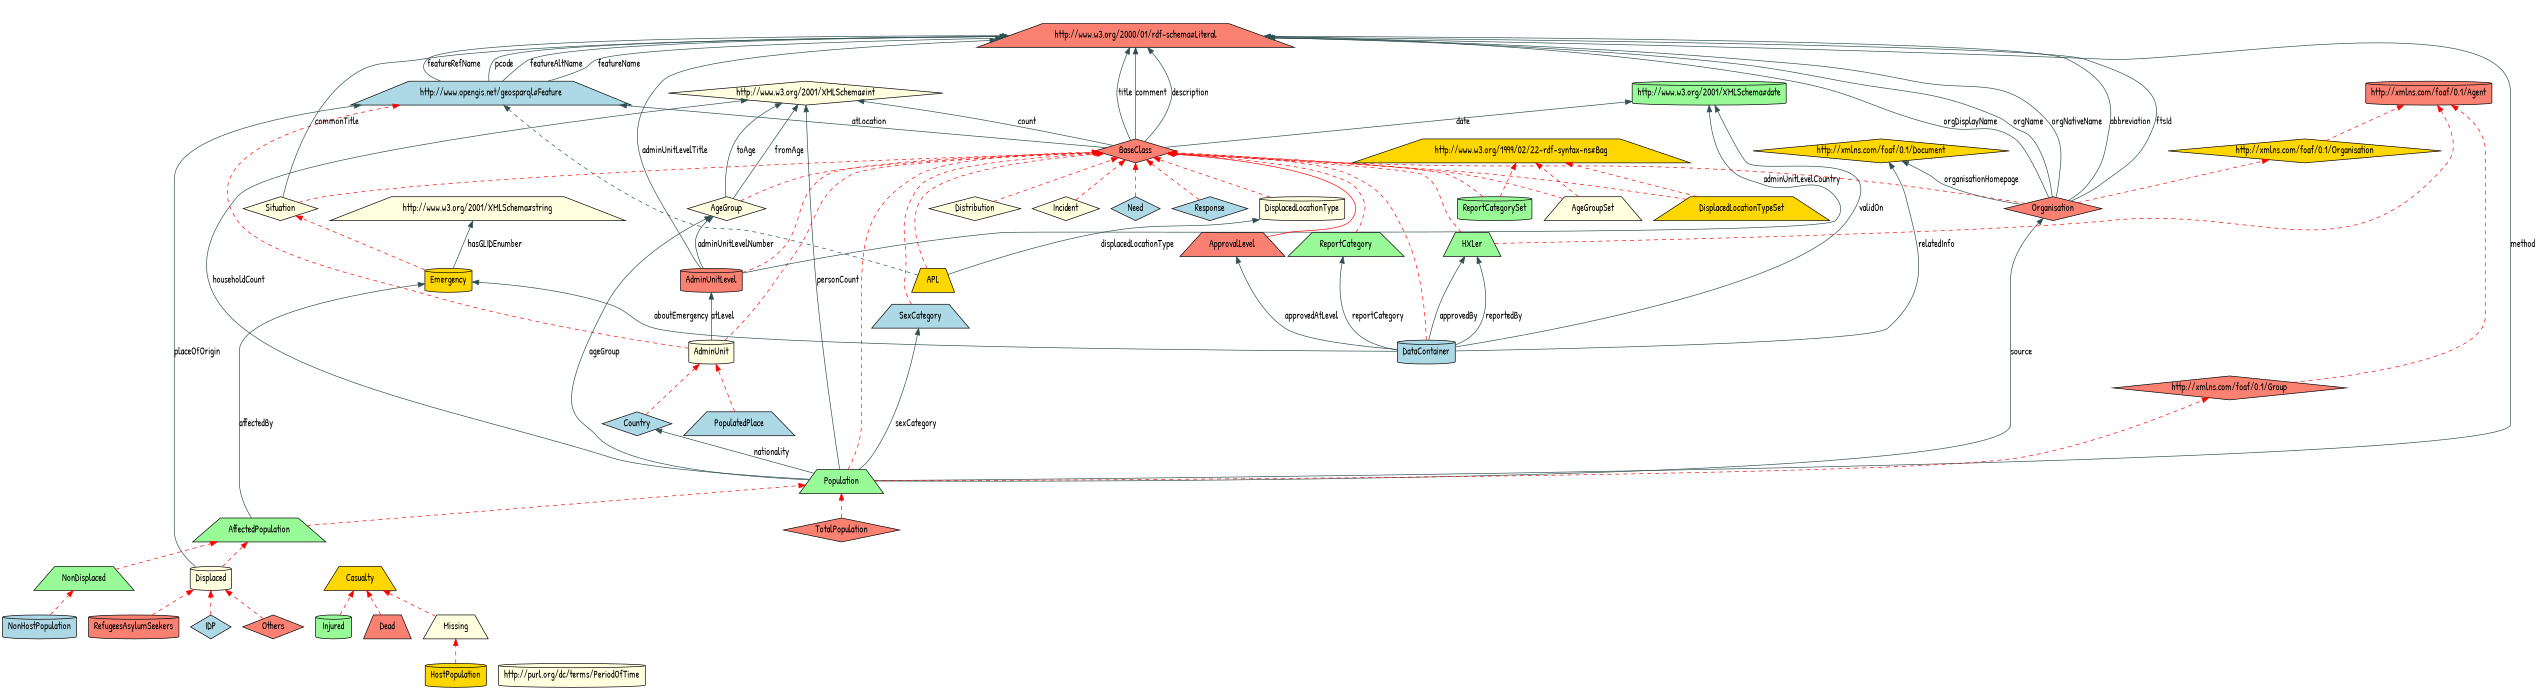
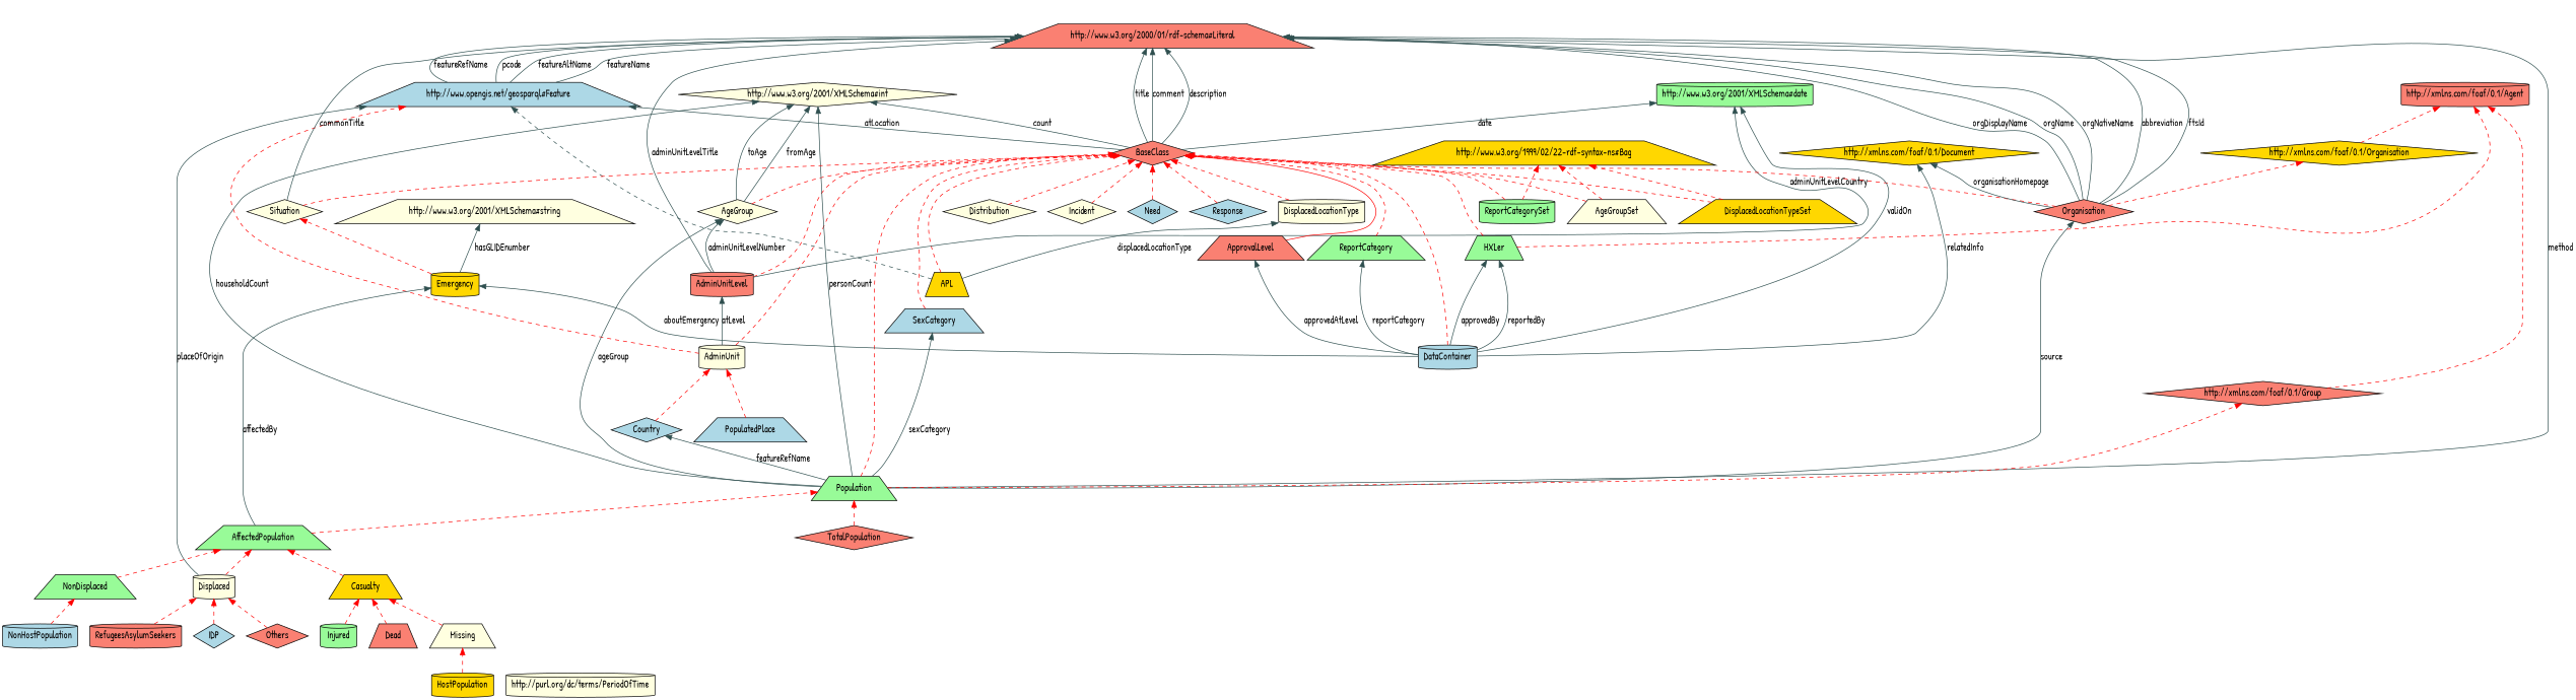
  digraph {
    fontname="Patrick Hand"
    rankdir=BT
    node [fillcolor=lightyellow fontname="Patrick Hand" shape=trapezium style=filled]
    edge [color=red fontname="Patrick Hand" style=dashed]
    APL [fillcolor=gold]
    "http://www.opengis.net/geosparql#Feature" [fillcolor=lightblue]
    BaseClass [fillcolor=salmon shape=diamond]
    DisplacedLocationType [shape=cylinder]
    "http://www.w3.org/2000/01/rdf-schema#Literal" [fillcolor=salmon]
    "http://www.w3.org/2001/XMLSchema#date" [fillcolor=palegreen shape=cylinder]
    "http://www.w3.org/2001/XMLSchema#int" [shape=diamond]
    AdminUnit [shape=cylinder]
    AdminUnitLevel [fillcolor=salmon shape=cylinder]
    AgeGroup [shape=diamond]
    AffectedPopulation [fillcolor=palegreen]
    Population [fillcolor=palegreen]
    Emergency [fillcolor=gold shape=cylinder]
    Country [fillcolor=lightblue shape=diamond]
    Organisation [fillcolor=salmon shape=diamond]
    "http://xmlns.com/foaf/0.1/Group" [fillcolor=salmon shape=diamond]
    SexCategory [fillcolor=lightblue]
    Situation [shape=diamond]
    "http://www.w3.org/2001/XMLSchema#string"
    "http://xmlns.com/foaf/0.1/Document" [fillcolor=gold shape=diamond]
    "http://xmlns.com/foaf/0.1/Organisation" [fillcolor=gold shape=diamond]
    "http://xmlns.com/foaf/0.1/Agent" [fillcolor=salmon shape=cylinder]
    AgeGroupSet
    "http://www.w3.org/1999/02/22-rdf-syntax-ns#Bag" [fillcolor=gold]
    ApprovalLevel [fillcolor=salmon]
    Casualty [fillcolor=gold]
    DataContainer [fillcolor=lightblue shape=cylinder]
    HXLer [fillcolor=palegreen]
    ReportCategory [fillcolor=palegreen]
    Dead [fillcolor=salmon]
    Displaced [shape=cylinder]
    DisplacedLocationTypeSet [fillcolor=gold]
    Distribution [shape=diamond]
    HostPopulation [fillcolor=gold shape=cylinder]
    Missing
    NonDisplaced [fillcolor=palegreen]
    IDP [fillcolor=lightblue shape=diamond]
    Incident [shape=diamond]
    Injured [fillcolor=palegreen shape=cylinder]
    Need [fillcolor=lightblue shape=diamond]
    NonHostPopulation [fillcolor=lightblue shape=cylinder]
    Others [fillcolor=salmon shape=diamond]
    PopulatedPlace [fillcolor=lightblue]
    RefugeesAsylumSeekers [fillcolor=salmon shape=cylinder]
    ReportCategorySet [fillcolor=palegreen shape=cylinder]
    Response [fillcolor=lightblue shape=diamond]
    TotalPopulation [fillcolor=salmon shape=diamond]
    "http://purl.org/dc/terms/PeriodOfTime" [shape=cylinder]
    APL -> "http://www.opengis.net/geosparql#Feature" [color=darkslategray]
    APL -> BaseClass
    APL -> DisplacedLocationType [color=darkslategray label=displacedLocationType style=""]
    "http://www.opengis.net/geosparql#Feature" -> "http://www.w3.org/2000/01/rdf-schema#Literal" [color=darkslategray label=featureAltName style=""]
    "http://www.opengis.net/geosparql#Feature" -> "http://www.w3.org/2000/01/rdf-schema#Literal" [color=darkslategray label=featureName style=""]
    "http://www.opengis.net/geosparql#Feature" -> "http://www.w3.org/2000/01/rdf-schema#Literal" [color=darkslategray label=featureRefName style=""]
    "http://www.opengis.net/geosparql#Feature" -> "http://www.w3.org/2000/01/rdf-schema#Literal" [color=darkslategray label=pcode style=""]
    BaseClass -> "http://www.opengis.net/geosparql#Feature" [color=darkslategray label=atLocation style=""]
    BaseClass -> "http://www.w3.org/2000/01/rdf-schema#Literal" [color=darkslategray label=comment style=""]
    BaseClass -> "http://www.w3.org/2000/01/rdf-schema#Literal" [color=darkslategray label=description style=""]
    BaseClass -> "http://www.w3.org/2000/01/rdf-schema#Literal" [color=darkslategray label=title style=""]
    BaseClass -> "http://www.w3.org/2001/XMLSchema#date" [color=darkslategray label=date style=""]
    BaseClass -> "http://www.w3.org/2001/XMLSchema#int" [color=darkslategray label=count style=""]
    DisplacedLocationType -> BaseClass
    AdminUnit -> "http://www.opengis.net/geosparql#Feature"
    AdminUnit -> BaseClass
    AdminUnit -> AdminUnitLevel [color=darkslategray label=atLevel style=""]
    AdminUnitLevel -> BaseClass
    AdminUnitLevel -> "http://www.w3.org/2000/01/rdf-schema#Literal" [color=darkslategray label=adminUnitLevelTitle style=""]
    AdminUnitLevel -> "http://www.w3.org/2001/XMLSchema#date" [color=darkslategray label=adminUnitLevelCountry style=""]
    AdminUnitLevel -> AgeGroup [color=darkslategray label=adminUnitLevelNumber style=""]
    AgeGroup -> BaseClass
    AgeGroup -> "http://www.w3.org/2001/XMLSchema#int" [color=darkslategray label=fromAge style=""]
    AgeGroup -> "http://www.w3.org/2001/XMLSchema#int" [color=darkslategray label=toAge style=""]
    AffectedPopulation -> Population
    AffectedPopulation -> Emergency [color=darkslategray label=affectedBy style=""]
    Population -> BaseClass
    Population -> "http://www.w3.org/2000/01/rdf-schema#Literal" [color=darkslategray label=method style=""]
    Population -> "http://www.w3.org/2001/XMLSchema#int" [color=darkslategray label=householdCount style=""]
    Population -> "http://www.w3.org/2001/XMLSchema#int" [color=darkslategray label=personCount style=""]
    Population -> AgeGroup [color=darkslategray label=ageGroup style=""]
-   Population -> Country [color=darkslategray label=nationality style=""]
+   Population -> Country [color=darkslategray label=featureRefName style=""]
    Population -> Organisation [color=darkslategray label=source style=""]
    Population -> "http://xmlns.com/foaf/0.1/Group"
    Population -> SexCategory [color=darkslategray label=sexCategory style=""]
    Emergency -> Situation
    Emergency -> "http://www.w3.org/2001/XMLSchema#string" [color=darkslategray label=hasGLIDEnumber style=""]
    Country -> AdminUnit
    Organisation -> BaseClass
    Organisation -> "http://www.w3.org/2000/01/rdf-schema#Literal" [color=darkslategray label=abbreviation style=""]
    Organisation -> "http://www.w3.org/2000/01/rdf-schema#Literal" [color=darkslategray label=ftsId style=""]
    Organisation -> "http://www.w3.org/2000/01/rdf-schema#Literal" [color=darkslategray label=orgDisplayName style=""]
    Organisation -> "http://www.w3.org/2000/01/rdf-schema#Literal" [color=darkslategray label=orgName style=""]
    Organisation -> "http://www.w3.org/2000/01/rdf-schema#Literal" [color=darkslategray label=orgNativeName style=""]
    Organisation -> "http://xmlns.com/foaf/0.1/Document" [color=darkslategray label=organisationHomepage style=""]
    Organisation -> "http://xmlns.com/foaf/0.1/Organisation"
    "http://xmlns.com/foaf/0.1/Group" -> "http://xmlns.com/foaf/0.1/Agent"
    SexCategory -> BaseClass
    Situation -> BaseClass
    Situation -> "http://www.w3.org/2000/01/rdf-schema#Literal" [color=darkslategray label=commonTitle style=""]
    "http://xmlns.com/foaf/0.1/Organisation" -> "http://xmlns.com/foaf/0.1/Agent"
    AgeGroupSet -> BaseClass
    AgeGroupSet -> "http://www.w3.org/1999/02/22-rdf-syntax-ns#Bag"
    ApprovalLevel -> BaseClass [style=solid]
+   Casualty -> AffectedPopulation
    DataContainer -> BaseClass
    DataContainer -> "http://www.w3.org/2001/XMLSchema#date" [color=darkslategray label=validOn style=""]
    DataContainer -> Emergency [color=darkslategray label=aboutEmergency style=""]
    DataContainer -> "http://xmlns.com/foaf/0.1/Document" [color=darkslategray label=relatedInfo style=""]
    DataContainer -> ApprovalLevel [color=darkslategray label=approvedAtLevel style=""]
    DataContainer -> HXLer [color=darkslategray label=approvedBy style=""]
    DataContainer -> HXLer [color=darkslategray label=reportedBy style=""]
    DataContainer -> ReportCategory [color=darkslategray label=reportCategory style=""]
    HXLer -> BaseClass
    HXLer -> "http://xmlns.com/foaf/0.1/Agent"
    ReportCategory -> BaseClass
    Dead -> Casualty
    Displaced -> "http://www.opengis.net/geosparql#Feature" [color=darkslategray label=placeOfOrigin style=""]
    Displaced -> AffectedPopulation
    DisplacedLocationTypeSet -> BaseClass
    DisplacedLocationTypeSet -> "http://www.w3.org/1999/02/22-rdf-syntax-ns#Bag"
    Distribution -> BaseClass
    HostPopulation -> Missing
    Missing -> Casualty
    NonDisplaced -> AffectedPopulation
    IDP -> Displaced
    Incident -> BaseClass
    Injured -> Casualty
    Need -> BaseClass
    NonHostPopulation -> NonDisplaced
    Others -> Displaced
    PopulatedPlace -> AdminUnit
    RefugeesAsylumSeekers -> Displaced
    ReportCategorySet -> BaseClass
    ReportCategorySet -> "http://www.w3.org/1999/02/22-rdf-syntax-ns#Bag"
    Response -> BaseClass
    TotalPopulation -> Population
  }
